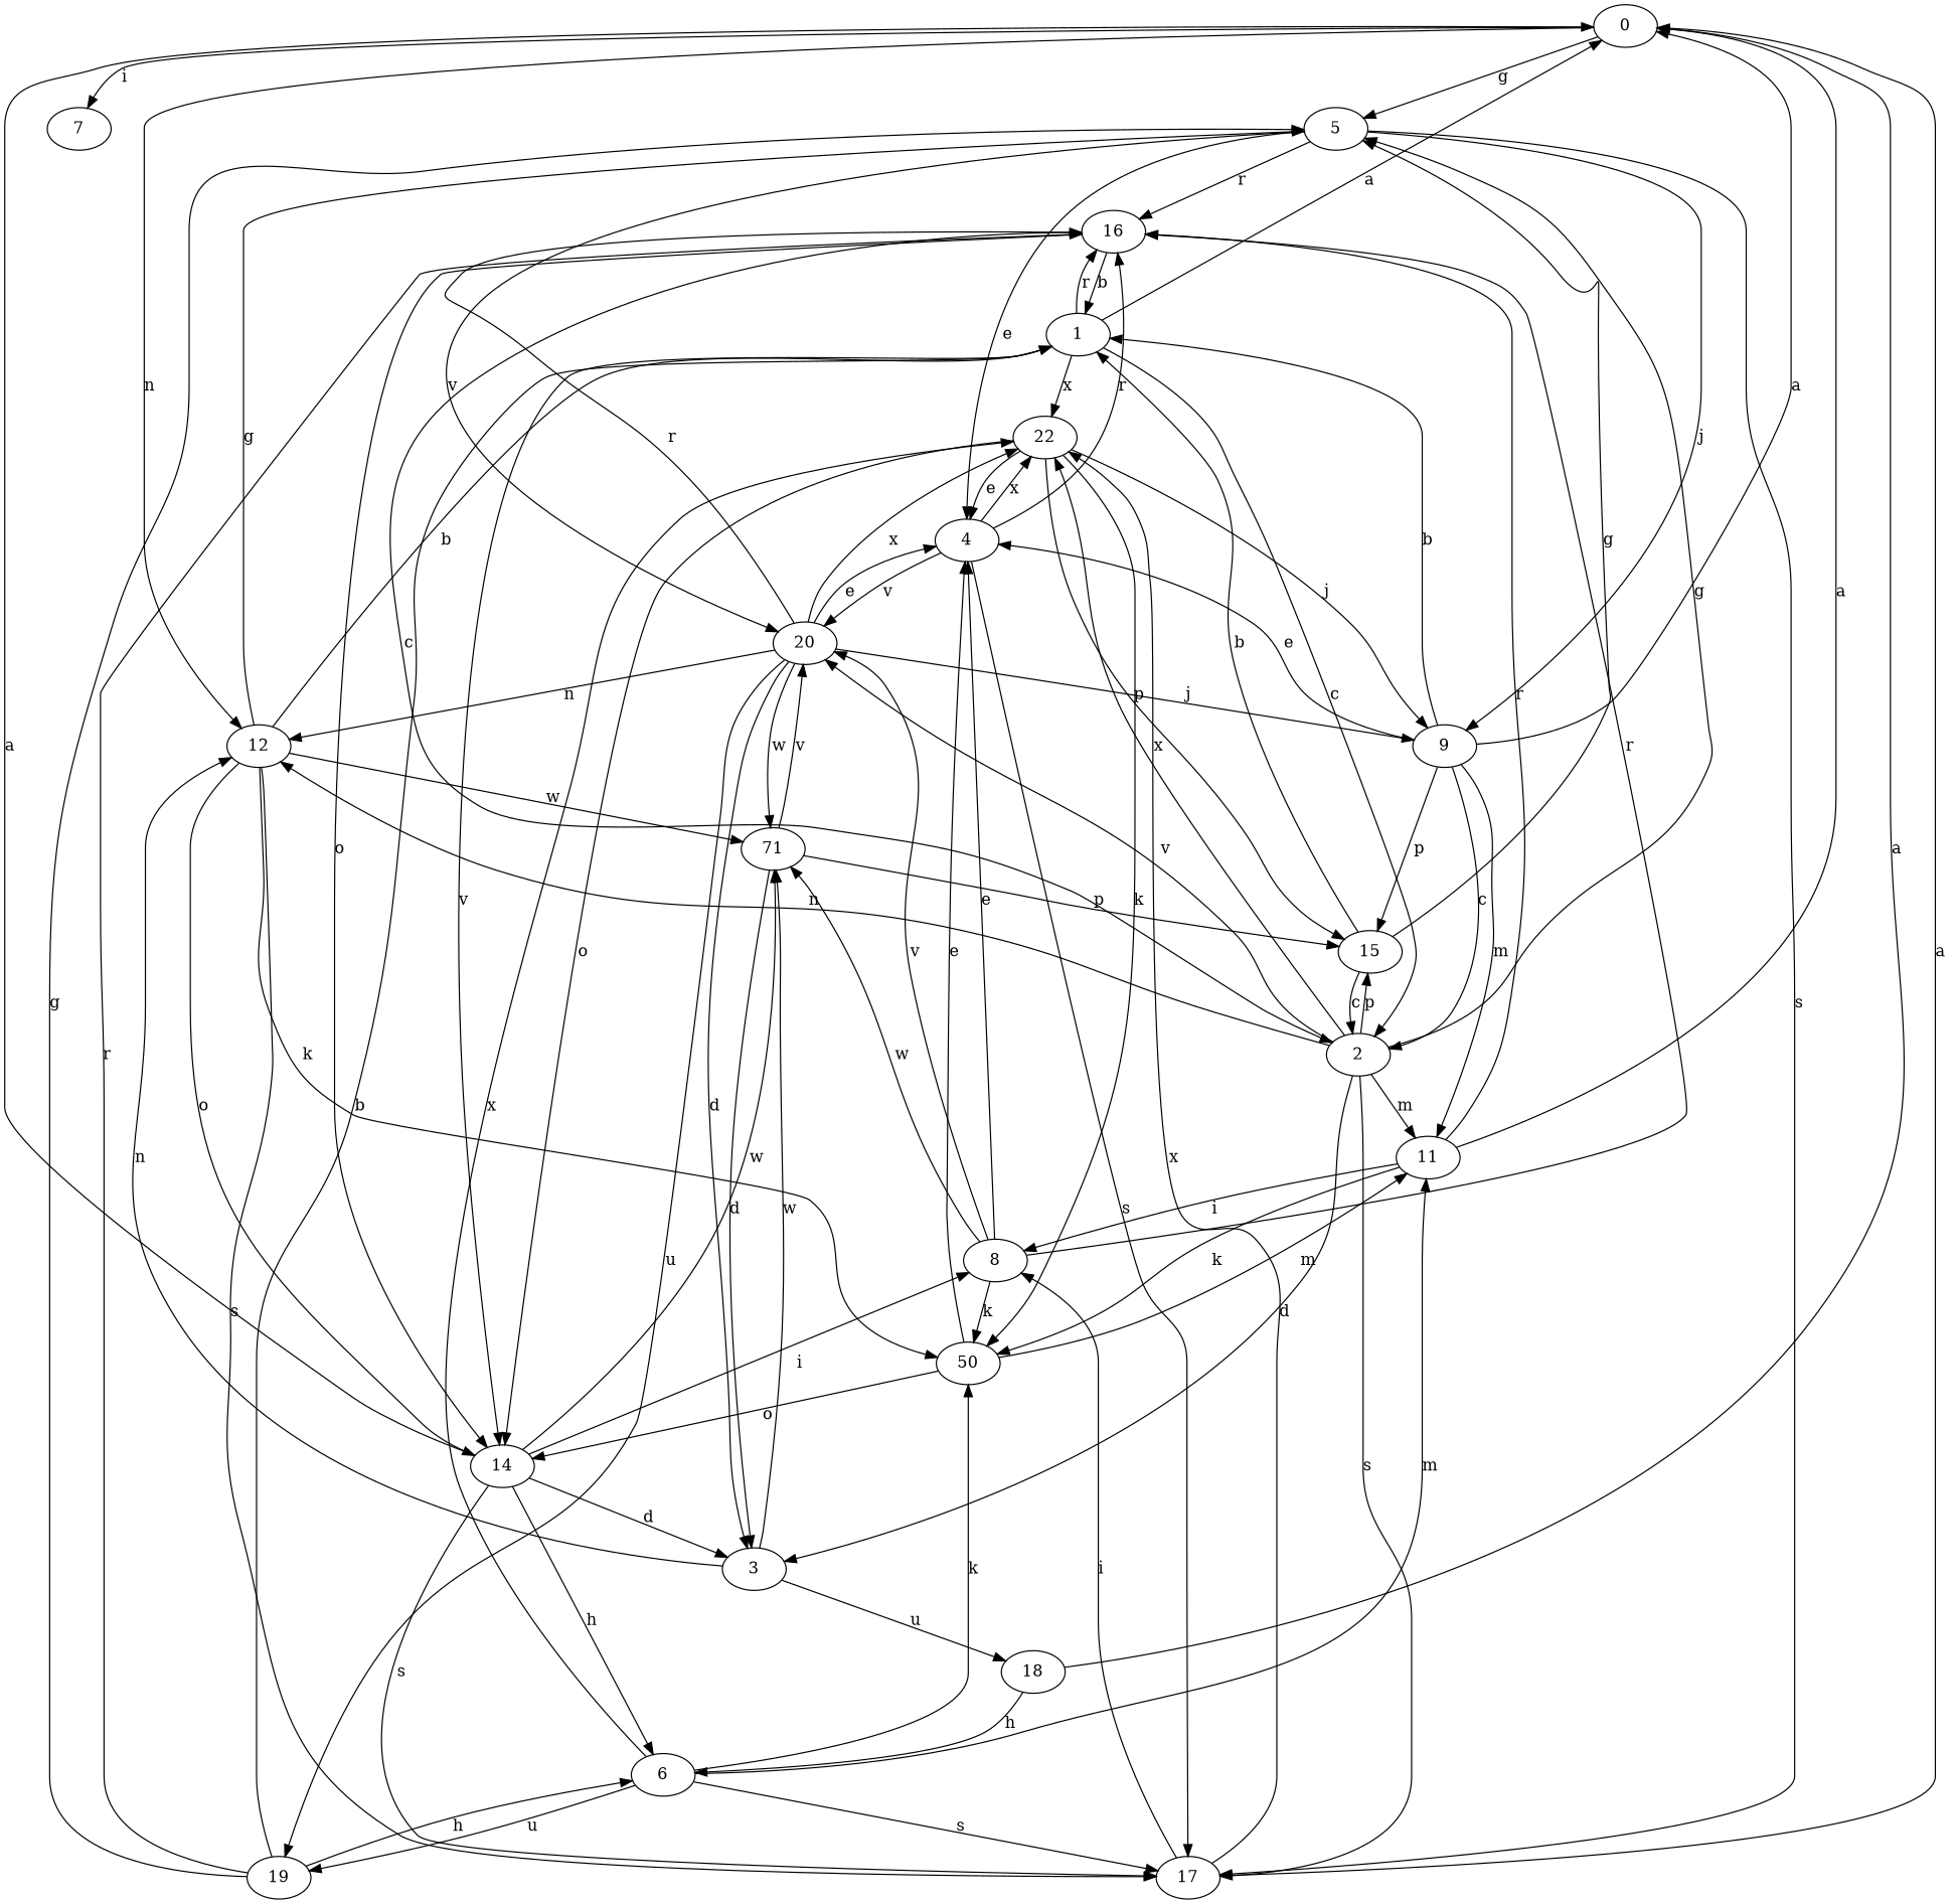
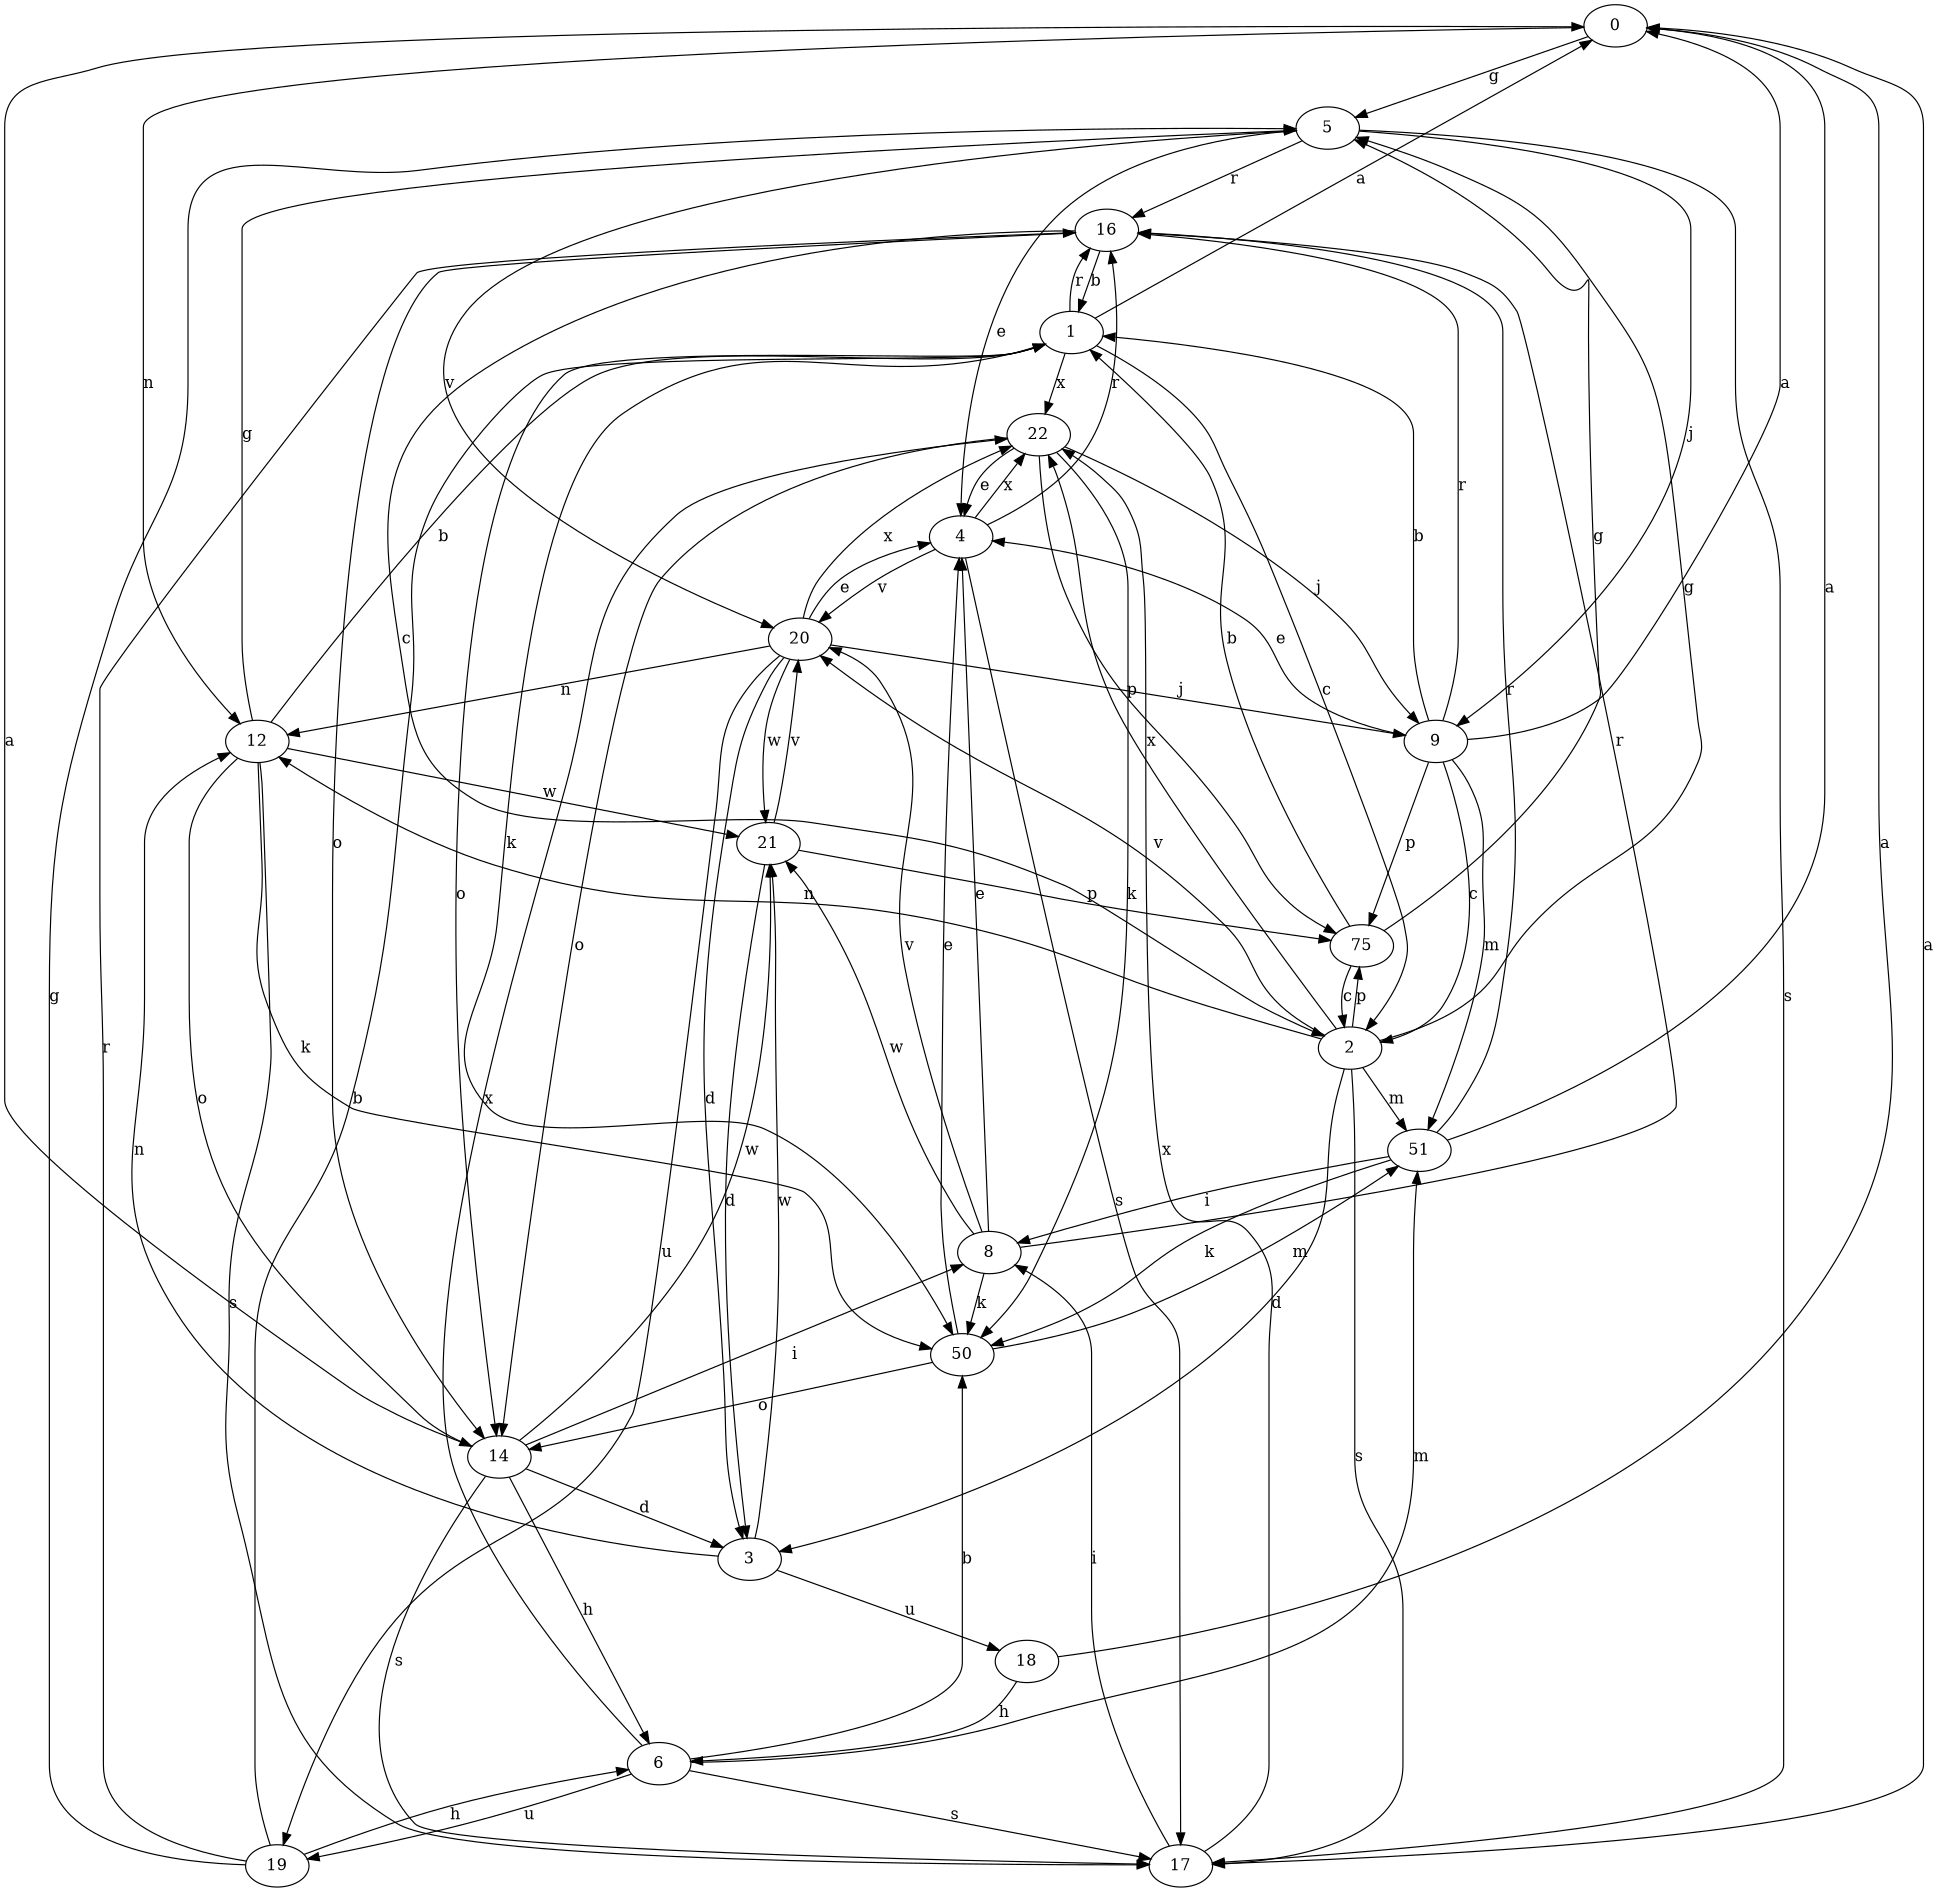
  strict digraph {
    0
    5
-   7
    12
    16
    17
    20
    4
    9
    1
    n11 [label=50]
    14
-   21 [label=71]
+   21
    2
    22
    3
-   11
-   15
+   11 [label=51]
+   15 [label=75]
    6
    8
    18
    19
    0 -> 5 [label=g]
-   0 -> 7 [label=i]
    0 -> 12 [label=n]
    5 -> 16 [label=r]
    5 -> 17 [label=s]
    5 -> 20 [label=v]
    5 -> 4 [label=e]
    5 -> 9 [label=j]
    12 -> 5 [label=g]
    12 -> 17 [label=s]
    12 -> 1 [label=b]
    12 -> n11 [label=k]
    12 -> 14 [label=o]
    12 -> 21 [label=w]
    16 -> 1 [label=b]
    16 -> 14 [label=o]
    16 -> 2 [label=c]
    17 -> 0 [label=a]
    17 -> 22 [label=x]
    17 -> 8 [label=i]
    20 -> 12 [label=n]
-   20 -> 16 [label=r]
+   9 -> 16 [label=r]
    20 -> 4 [label=e]
    20 -> 9 [label=j]
    20 -> 21 [label=w]
    20 -> 22 [label=x]
    20 -> 3 [label=d]
    20 -> 19 [label=u]
    4 -> 16 [label=r]
    4 -> 17 [label=s]
    4 -> 20 [label=v]
    4 -> 22 [label=x]
    9 -> 0 [label=a]
    9 -> 4 [label=e]
    9 -> 1 [label=b]
    9 -> 2 [label=c]
    9 -> 11 [label=m]
    9 -> 15 [label=p]
    1 -> 0 [label=a]
    1 -> 16 [label=r]
-   1 -> 14 [label=v]
+   1 -> n11 [label=k]
+   1 -> 14 [label=o]
    1 -> 2 [label=c]
    1 -> 22 [label=x]
    n11 -> 4 [label=e]
    n11 -> 14 [label=o]
    n11 -> 11 [label=m]
    14 -> 0 [label=a]
    14 -> 17 [label=s]
    14 -> 21 [label=w]
    14 -> 3 [label=d]
    14 -> 6 [label=h]
    14 -> 8 [label=i]
    21 -> 20 [label=v]
    21 -> 3 [label=d]
    21 -> 15 [label=p]
    2 -> 5 [label=g]
    2 -> 12 [label=n]
    2 -> 17 [label=s]
    2 -> 20 [label=v]
    2 -> 22 [label=x]
    2 -> 3 [label=d]
    2 -> 11 [label=m]
    2 -> 15 [label=p]
    22 -> 4 [label=e]
    22 -> 9 [label=j]
    22 -> n11 [label=k]
    22 -> 14 [label=o]
    22 -> 15 [label=p]
    3 -> 12 [label=n]
    3 -> 21 [label=w]
    3 -> 18 [label=u]
    11 -> 0 [label=a]
    11 -> 16 [label=r]
    11 -> n11 [label=k]
    11 -> 8 [label=i]
    15 -> 5 [label=g]
    15 -> 1 [label=b]
    15 -> 2 [label=c]
    6 -> 17 [label=s]
-   6 -> n11 [label=k]
+   6 -> n11 [label=b]
    6 -> 22 [label=x]
    6 -> 11 [label=m]
    6 -> 19 [label=u]
    8 -> 16 [label=r]
    8 -> 20 [label=v]
    8 -> 4 [label=e]
    8 -> n11 [label=k]
    8 -> 21 [label=w]
    18 -> 0 [label=a]
    18 -> 6 [label=h]
    19 -> 5 [label=g]
    19 -> 16 [label=r]
    19 -> 1 [label=b]
    19 -> 6 [label=h]
  }
